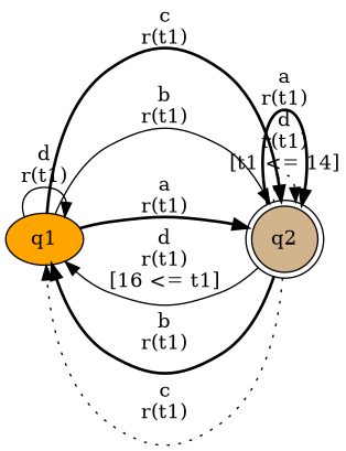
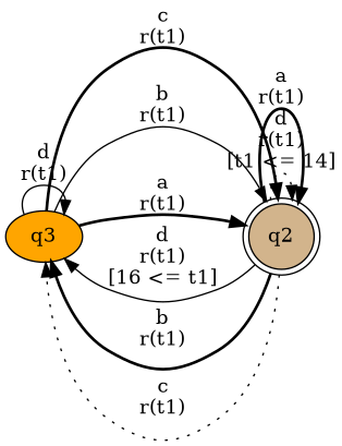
  digraph {
    rankdir=LR
    node [style=filled]
    edge [style=bold]
-   n1 [label=q1 fillcolor=orange]
+   n1 [label=q3 fillcolor=orange]
    n2 [label=q2 shape=doublecircle fillcolor=tan]
    n1 -> n1 [label="d\nr(t1)\n" style=solid]
    n1 -> n2 [label="c\nr(t1)\n"]
    n1 -> n2 [label="b\nr(t1)\n" style=solid]
    n1 -> n2 [label="a\nr(t1)\n"]
    n2 -> n1 [label="d\nr(t1)\n[16 <= t1]" style=solid]
    n2 -> n1 [label="b\nr(t1)\n"]
    n2 -> n1 [label="c\nr(t1)\n" style=dotted]
    n2 -> n2 [label="d\nr(t1)\n[t1 <= 14]" style=dotted]
    n2 -> n2 [label="a\nr(t1)\n"]
  }
